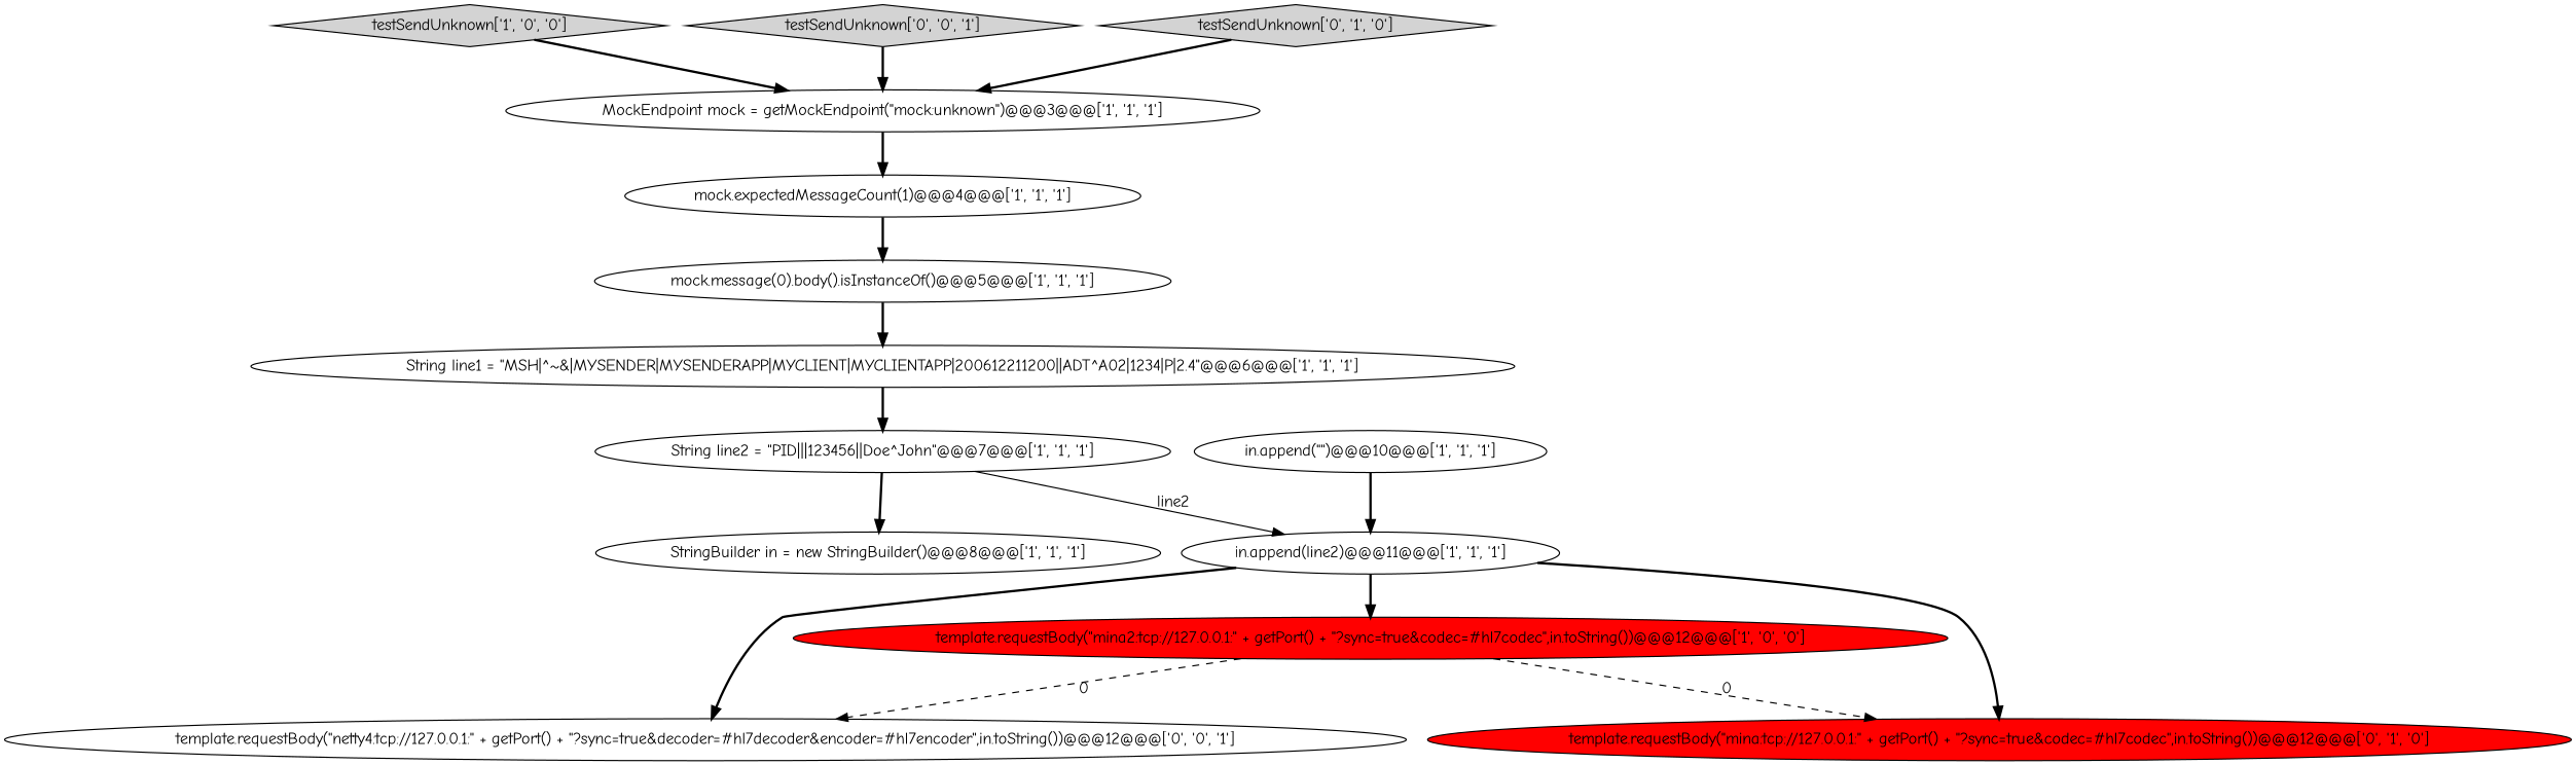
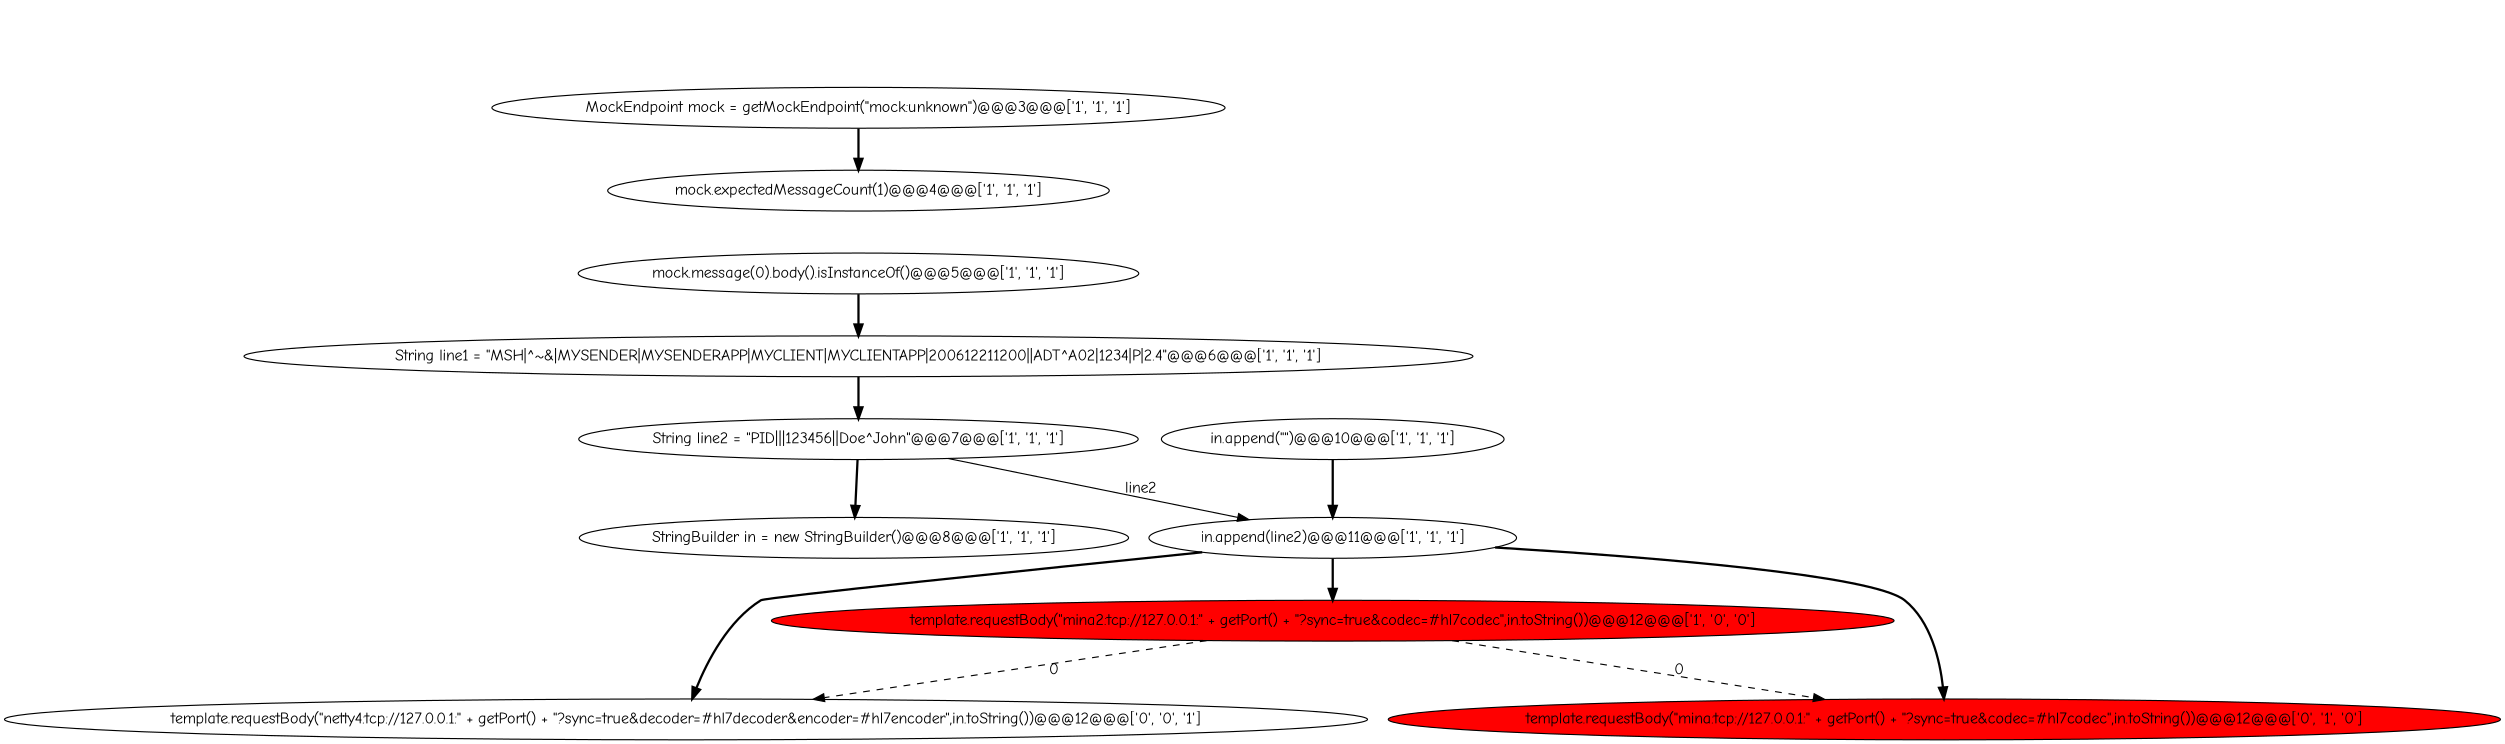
  digraph {
    fontname="Comic Neue"
    node [fillcolor=white fontname="Comic Neue" shape=ellipse style=filled]
    edge [fontname="Comic Neue" style=bold]
    n1 [label="template.requestBody(\"netty4:tcp://127.0.0.1:\" + getPort() + \"?sync=true&decoder=#hl7decoder&encoder=#hl7encoder\",in.toString())@@@12@@@['0', '0', '1']"]
    n2 [label="String line1 = \"MSH|^~\&|MYSENDER|MYSENDERAPP|MYCLIENT|MYCLIENTAPP|200612211200||ADT^A02|1234|P|2.4\"@@@6@@@['1', '1', '1']"]
    n3 [label="String line2 = \"PID|||123456||Doe^John\"@@@7@@@['1', '1', '1']"]
    n4 [label="in.append(line2)@@@11@@@['1', '1', '1']"]
    n5 [label="StringBuilder in = new StringBuilder()@@@8@@@['1', '1', '1']"]
    n6 [fillcolor=red label="template.requestBody(\"mina:tcp://127.0.0.1:\" + getPort() + \"?sync=true&codec=#hl7codec\",in.toString())@@@12@@@['0', '1', '0']"]
    n7 [fillcolor=red label="template.requestBody(\"mina2:tcp://127.0.0.1:\" + getPort() + \"?sync=true&codec=#hl7codec\",in.toString())@@@12@@@['1', '0', '0']"]
    n8 [label="in.append(\"\")@@@10@@@['1', '1', '1']"]
-   n9 [fillcolor=lightgray label="testSendUnknown['1', '0', '0']" shape=diamond]
    n10 [label="MockEndpoint mock = getMockEndpoint(\"mock:unknown\")@@@3@@@['1', '1', '1']"]
    n11 [label="mock.expectedMessageCount(1)@@@4@@@['1', '1', '1']"]
    n12 [label="mock.message(0).body().isInstanceOf()@@@5@@@['1', '1', '1']"]
-   n13 [fillcolor=lightgray label="testSendUnknown['0', '0', '1']" shape=diamond]
-   n14 [fillcolor=lightgray label="testSendUnknown['0', '1', '0']" shape=diamond]
    n2 -> n3
    n3 -> n4 [label=line2 style=solid]
    n3 -> n5
    n4 -> n1
    n4 -> n6
    n4 -> n7
    n7 -> n1 [label=0 style=dashed]
    n7 -> n6 [label=0 style=dashed]
    n8 -> n4
-   n9 -> n10
    n10 -> n11
-   n11 -> n12
    n12 -> n2
-   n13 -> n10
-   n14 -> n10
  }
